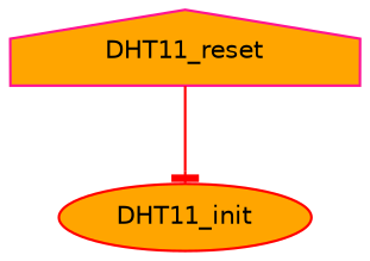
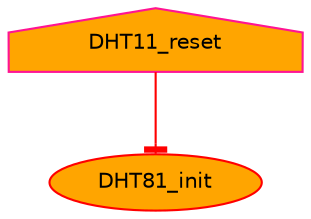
  digraph {
    rankdir=TB
    node [fillcolor=orange fontname=Helvetica fontsize=10 style=filled]
    n1 [color=deeppink fontcolor=black height=0.2 label=DHT11_reset shape=house width=0.4]
-   n2 [color=red height=0.2 label=DHT11_init shape=ellipse width=0.4]
+   n2 [color=red height=0.2 label=DHT81_init shape=ellipse width=0.4]
    n1 -> n2 [color=red fontname=Helvetica fontsize=10 labelfontname=Helvetica labelfontsize=10 style=solid arrowhead=tee]
  }
